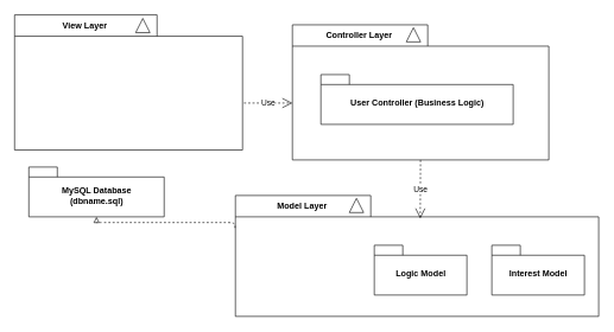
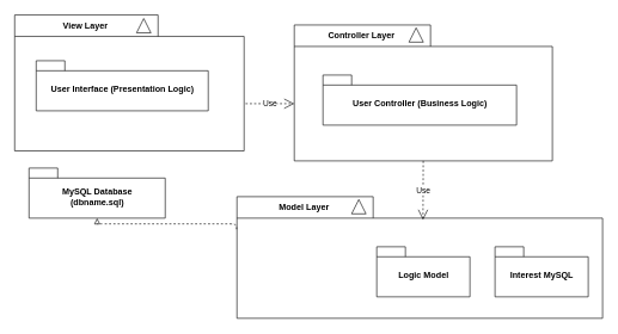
  <mxCell id="0" />
  <mxCell id="1" parent="0" />
  <mxCell id="2" value="View Layer&amp;nbsp;" style="shape=folder;fontStyle=1;tabWidth=200;tabHeight=30;tabPosition=left;html=1;boundedLbl=1;labelInHeader=1;" vertex="1" parent="1"><mxGeometry x="20" y="20" width="320" height="190" as="geometry" /></mxCell>
+ <mxCell id="3" value="User Interface (Presentation Logic)" style="shape=folder;fontStyle=1;spacingTop=10;tabWidth=40;tabHeight=14;tabPosition=left;html=1;" vertex="1" parent="1"><mxGeometry x="50" y="84" width="240" height="70" as="geometry" /></mxCell>
  <mxCell id="4" value="" style="triangle;whiteSpace=wrap;html=1;rotation=-90;" vertex="1" parent="1"><mxGeometry x="190" y="25" width="20" height="20" as="geometry" /></mxCell>
  <mxCell id="5" value="Controller Layer&amp;nbsp;" style="shape=folder;fontStyle=1;tabWidth=190;tabHeight=30;tabPosition=left;html=1;boundedLbl=1;labelInHeader=1;" vertex="1" parent="1"><mxGeometry x="410" y="34" width="360" height="190" as="geometry" /></mxCell>
  <mxCell id="6" value="User Controller (Business Logic)" style="shape=folder;fontStyle=1;spacingTop=10;tabWidth=40;tabHeight=14;tabPosition=left;html=1;" vertex="1" parent="1"><mxGeometry x="450" y="104" width="270" height="70" as="geometry" /></mxCell>
  <mxCell id="7" value="" style="triangle;whiteSpace=wrap;html=1;rotation=-90;" vertex="1" parent="1"><mxGeometry x="570" y="38" width="20" height="20" as="geometry" /></mxCell>
  <mxCell id="8" value="Model Layer&amp;nbsp;" style="shape=folder;fontStyle=1;tabWidth=190;tabHeight=30;tabPosition=left;html=1;boundedLbl=1;labelInHeader=1;" vertex="1" parent="1"><mxGeometry x="330" y="274" width="510" height="170" as="geometry" /></mxCell>
  <mxCell id="9" value="" style="triangle;whiteSpace=wrap;html=1;rotation=-90;" vertex="1" parent="1"><mxGeometry x="490" y="278" width="20" height="20" as="geometry" /></mxCell>
- <mxCell id="10" value="Interest Model" style="shape=folder;fontStyle=1;spacingTop=10;tabWidth=40;tabHeight=14;tabPosition=left;html=1;" vertex="1" parent="1"><mxGeometry x="690" y="344" width="130" height="70" as="geometry" /></mxCell>
+ <mxCell id="10" value="Interest MySQL" style="shape=folder;fontStyle=1;spacingTop=10;tabWidth=40;tabHeight=14;tabPosition=left;html=1;" vertex="1" parent="1"><mxGeometry x="690" y="344" width="130" height="70" as="geometry" /></mxCell>
  <mxCell id="11" value="Logic Model" style="shape=folder;fontStyle=1;spacingTop=10;tabWidth=40;tabHeight=14;tabPosition=left;html=1;" vertex="1" parent="1"><mxGeometry x="525" y="344" width="130" height="70" as="geometry" /></mxCell>
  <mxCell id="12" value="MySQL Database&lt;br&gt;(dbname.sql)" style="shape=folder;fontStyle=1;spacingTop=10;tabWidth=40;tabHeight=14;tabPosition=left;html=1;" vertex="1" parent="1"><mxGeometry x="40" y="234" width="190" height="70" as="geometry" /></mxCell>
  <mxCell id="13" value="Use" style="endArrow=open;endSize=12;dashed=1;html=1;entryX=0;entryY=0;entryDx=0;entryDy=110;entryPerimeter=0;" edge="1" parent="1" target="5"><mxGeometry width="160" relative="1" as="geometry"><mxPoint x="342" y="144" as="sourcePoint" /><mxPoint x="360" y="258" as="targetPoint" /></mxGeometry></mxCell>
  <mxCell id="14" value="Use" style="endArrow=open;endSize=12;dashed=1;html=1;entryX=0.695;entryY=0.165;entryDx=0;entryDy=0;entryPerimeter=0;exitX=0.696;exitY=0.995;exitDx=0;exitDy=0;exitPerimeter=0;" edge="1" parent="1"><mxGeometry width="160" relative="1" as="geometry"><mxPoint x="589.86" y="224" as="sourcePoint" /><mxPoint x="589.5" y="306.3" as="targetPoint" /></mxGeometry></mxCell>
  <mxCell id="15" value="" style="edgeStyle=elbowEdgeStyle;html=1;endArrow=block;elbow=vertical;endFill=0;dashed=1;exitX=-0.001;exitY=0.268;exitDx=0;exitDy=0;exitPerimeter=0;" edge="1" parent="1" source="8" target="12"><mxGeometry width="160" relative="1" as="geometry"><mxPoint x="210" y="354" as="sourcePoint" /><mxPoint x="240" y="325" as="targetPoint" /></mxGeometry></mxCell>
